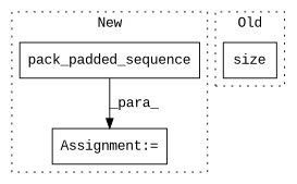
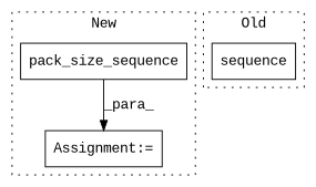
  digraph {
    fontname="Liberation Mono"
    node [a=32 shape=box fontname="Liberation Mono"]
-   n1 [l="21,1" label=pack_padded_sequence s="14365,14405"]
+   n1 [l="21,1" label=pack_size_sequence s="14365,14405"]
    n2 [a=7 l=1 label="Assignment:=" s=14345]
-   n3 [l="5,1" label=size s="12724,12730"]
+   n3 [l="5,1" label=sequence s="12724,12730"]
    subgraph cluster_1 {
      label=New
      style=dotted
      n1
      n2
    }
    subgraph cluster_2 {
      label=Old
      style=dotted
      n3
    }
    n1 -> n2 [label=_para_ fontname="Liberation Mono"]
  }
